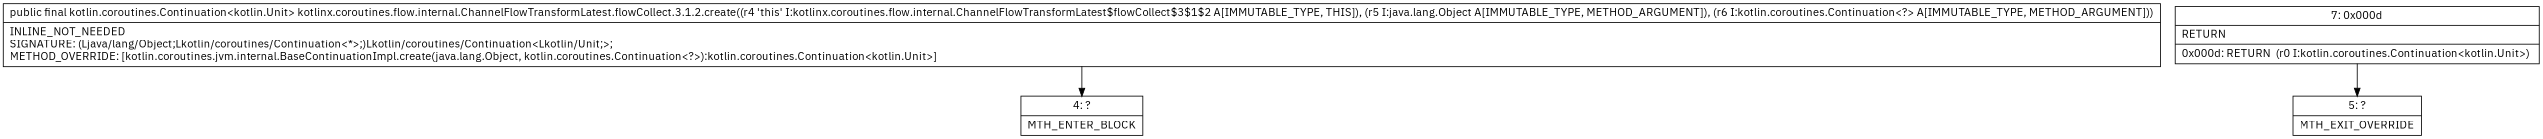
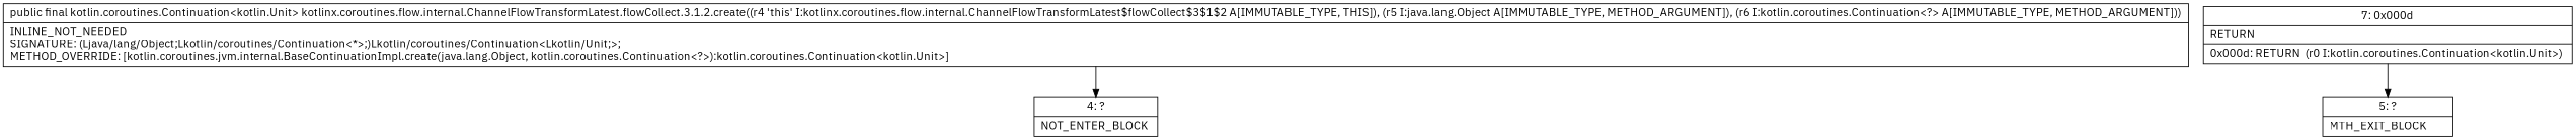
  digraph {
    fontname="IBM Plex Sans"
    node [fontname="IBM Plex Sans" shape=record]
    edge [fontname="IBM Plex Sans"]
-   n1 [label="{4\:\ ?|MTH_ENTER_BLOCK\l}"]
+   n1 [label="{4\:\ ?|NOT_ENTER_BLOCK\l}"]
    n2 [label="{7\:\ 0x000d|RETURN\l|0x000d: RETURN  (r0 I:kotlin.coroutines.Continuation\<kotlin.Unit\>) \l}"]
-   n3 [label="{5\:\ ?|MTH_EXIT_OVERRIDE\l}"]
+   n3 [label="{5\:\ ?|MTH_EXIT_BLOCK\l}"]
    n4 [label="{public final kotlin.coroutines.Continuation\<kotlin.Unit\> kotlinx.coroutines.flow.internal.ChannelFlowTransformLatest.flowCollect.3.1.2.create((r4 'this' I:kotlinx.coroutines.flow.internal.ChannelFlowTransformLatest$flowCollect$3$1$2 A[IMMUTABLE_TYPE, THIS]), (r5 I:java.lang.Object A[IMMUTABLE_TYPE, METHOD_ARGUMENT]), (r6 I:kotlin.coroutines.Continuation\<?\> A[IMMUTABLE_TYPE, METHOD_ARGUMENT]))  | INLINE_NOT_NEEDED\lSIGNATURE: (Ljava\/lang\/Object;Lkotlin\/coroutines\/Continuation\<*\>;)Lkotlin\/coroutines\/Continuation\<Lkotlin\/Unit;\>;\lMETHOD_OVERRIDE: [kotlin.coroutines.jvm.internal.BaseContinuationImpl.create(java.lang.Object, kotlin.coroutines.Continuation\<?\>):kotlin.coroutines.Continuation\<kotlin.Unit\>]\l}"]
    n2 -> n3
    n4 -> n1
  }
